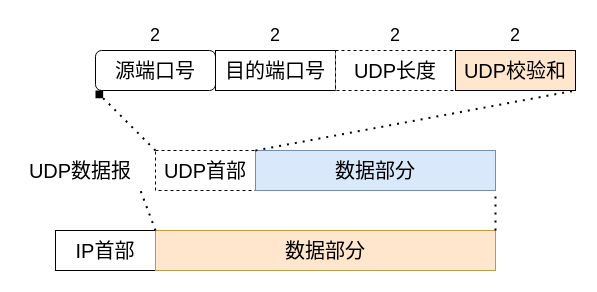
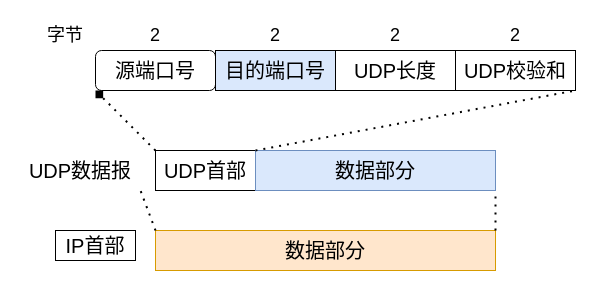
  <mxCell id="0" />
  <mxCell id="1" parent="0" />
- <mxCell id="2" value="UDP首部" style="rounded=0;whiteSpace=wrap;html=1;labelBackgroundColor=none;fontSize=20;dashed=1;" parent="1" vertex="1"><mxGeometry x="155" y="150" width="100" height="40" as="geometry" /></mxCell>
+ <mxCell id="2" value="UDP首部" style="rounded=0;whiteSpace=wrap;html=1;labelBackgroundColor=none;fontSize=20;" parent="1" vertex="1"><mxGeometry x="155" y="150" width="100" height="40" as="geometry" /></mxCell>
  <mxCell id="3" value="数据部分" style="rounded=0;whiteSpace=wrap;html=1;labelBackgroundColor=none;fontSize=20;fillColor=#dae8fc;strokeColor=#6c8ebf;" parent="1" vertex="1"><mxGeometry x="255" y="150" width="240" height="40" as="geometry" /></mxCell>
  <mxCell id="4" value="UDP数据报" style="text;html=1;strokeColor=none;fillColor=none;align=center;verticalAlign=middle;whiteSpace=wrap;rounded=0;labelBackgroundColor=none;fontSize=20;" parent="1" vertex="1"><mxGeometry x="20" y="150" width="120" height="40" as="geometry" /></mxCell>
- <mxCell id="5" value="IP首部" style="rounded=0;whiteSpace=wrap;html=1;labelBackgroundColor=none;fontSize=20;" parent="1" vertex="1"><mxGeometry x="55" y="230" width="100" height="40" as="geometry" /></mxCell>
+ <mxCell id="5" value="IP首部" style="rounded=0;whiteSpace=wrap;html=1;labelBackgroundColor=none;fontSize=20;" parent="1" vertex="1"><mxGeometry x="55" y="230" width="80" height="30" as="geometry" /></mxCell>
  <mxCell id="6" value="数据部分" style="rounded=0;whiteSpace=wrap;html=1;labelBackgroundColor=none;fontSize=20;fillColor=#ffe6cc;strokeColor=#d79b00;" parent="1" vertex="1"><mxGeometry x="155" y="230" width="340" height="40" as="geometry" /></mxCell>
  <mxCell id="7" value="" style="endArrow=none;dashed=1;html=1;dashPattern=1 3;strokeWidth=2;rounded=0;labelBackgroundColor=none;fontSize=18;entryX=1;entryY=1;entryDx=0;entryDy=0;exitX=0;exitY=0;exitDx=0;exitDy=0;" parent="1" source="6" target="4" edge="1"><mxGeometry width="50" height="50" relative="1" as="geometry"><mxPoint x="135" y="240" as="sourcePoint" /><mxPoint x="185" y="190" as="targetPoint" /></mxGeometry></mxCell>
  <mxCell id="8" value="" style="endArrow=none;dashed=1;html=1;dashPattern=1 3;strokeWidth=2;rounded=0;labelBackgroundColor=none;fontSize=18;entryX=1;entryY=1;entryDx=0;entryDy=0;" parent="1" target="3" edge="1"><mxGeometry width="50" height="50" relative="1" as="geometry"><mxPoint x="495" y="230" as="sourcePoint" /><mxPoint x="545" y="210" as="targetPoint" /></mxGeometry></mxCell>
  <mxCell id="9" value="&lt;font style=&quot;font-size: 20px;&quot;&gt;源端口号&lt;/font&gt;" style="whiteSpace=wrap;html=1;rounded=1;" parent="1" vertex="1"><mxGeometry x="95" y="50" width="120" height="40" as="geometry" /></mxCell>
- <mxCell id="10" value="&lt;font style=&quot;font-size: 20px;&quot;&gt;目的端口号&lt;/font&gt;" style="rounded=0;whiteSpace=wrap;html=1;" parent="1" vertex="1"><mxGeometry x="215" y="50" width="120" height="40" as="geometry" /></mxCell>
- <mxCell id="11" value="&lt;font style=&quot;font-size: 20px;&quot;&gt;UDP长度&lt;/font&gt;" style="rounded=0;whiteSpace=wrap;html=1;dashed=1;" parent="1" vertex="1"><mxGeometry x="335" y="50" width="120" height="40" as="geometry" /></mxCell>
- <mxCell id="12" value="&lt;font style=&quot;font-size: 20px;&quot;&gt;UDP校验和&lt;/font&gt;" style="rounded=0;whiteSpace=wrap;html=1;fillColor=#ffe6cc;" parent="1" vertex="1"><mxGeometry x="455" y="50" width="120" height="40" as="geometry" /></mxCell>
+ <mxCell id="10" value="&lt;font style=&quot;font-size: 20px;&quot;&gt;目的端口号&lt;/font&gt;" style="rounded=0;whiteSpace=wrap;html=1;fillColor=#dae8fc;" parent="1" vertex="1"><mxGeometry x="215" y="50" width="120" height="40" as="geometry" /></mxCell>
+ <mxCell id="11" value="&lt;font style=&quot;font-size: 20px;&quot;&gt;UDP长度&lt;/font&gt;" style="rounded=0;whiteSpace=wrap;html=1;" parent="1" vertex="1"><mxGeometry x="335" y="50" width="120" height="40" as="geometry" /></mxCell>
+ <mxCell id="12" value="&lt;font style=&quot;font-size: 20px;&quot;&gt;UDP校验和&lt;/font&gt;" style="rounded=0;whiteSpace=wrap;html=1;" parent="1" vertex="1"><mxGeometry x="455" y="50" width="120" height="40" as="geometry" /></mxCell>
  <mxCell id="13" value="" style="endArrow=none;dashed=1;html=1;dashPattern=1 3;strokeWidth=2;rounded=0;fontSize=20;exitX=1;exitY=0;exitDx=0;exitDy=0;" parent="1" source="2" edge="1"><mxGeometry width="50" height="50" relative="1" as="geometry"><mxPoint x="525" y="140" as="sourcePoint" /><mxPoint x="575" y="90" as="targetPoint" /></mxGeometry></mxCell>
  <mxCell id="14" value="" style="endArrow=diamond;dashed=1;html=1;dashPattern=1 3;strokeWidth=2;rounded=0;fontSize=20;exitX=0;exitY=0;exitDx=0;exitDy=0;entryX=0;entryY=1;entryDx=0;entryDy=0;" parent="1" source="2" target="9" edge="1"><mxGeometry width="50" height="50" relative="1" as="geometry"><mxPoint x="185" y="140" as="sourcePoint" /><mxPoint x="25" y="80" as="targetPoint" /></mxGeometry></mxCell>
+ <mxCell id="15" value="字节" style="text;html=1;strokeColor=none;fillColor=none;align=center;verticalAlign=middle;whiteSpace=wrap;rounded=0;labelBackgroundColor=none;fontSize=18;" parent="1" vertex="1"><mxGeometry x="35" y="20" width="60" height="30" as="geometry" /></mxCell>
  <mxCell id="16" value="2" style="text;html=1;strokeColor=none;fillColor=none;align=center;verticalAlign=middle;whiteSpace=wrap;rounded=0;labelBackgroundColor=none;fontSize=18;" parent="1" vertex="1"><mxGeometry x="95" y="20" width="120" height="30" as="geometry" /></mxCell>
  <mxCell id="17" value="2" style="text;html=1;strokeColor=none;fillColor=none;align=center;verticalAlign=middle;whiteSpace=wrap;rounded=0;labelBackgroundColor=none;fontSize=18;" parent="1" vertex="1"><mxGeometry x="215" y="20" width="120" height="30" as="geometry" /></mxCell>
  <mxCell id="18" value="2" style="text;html=1;strokeColor=none;fillColor=none;align=center;verticalAlign=middle;whiteSpace=wrap;rounded=0;labelBackgroundColor=none;fontSize=18;" parent="1" vertex="1"><mxGeometry x="335" y="20" width="120" height="30" as="geometry" /></mxCell>
  <mxCell id="19" value="2" style="text;html=1;strokeColor=none;fillColor=none;align=center;verticalAlign=middle;whiteSpace=wrap;rounded=0;labelBackgroundColor=none;fontSize=18;" parent="1" vertex="1"><mxGeometry x="455" y="20" width="120" height="30" as="geometry" /></mxCell>
